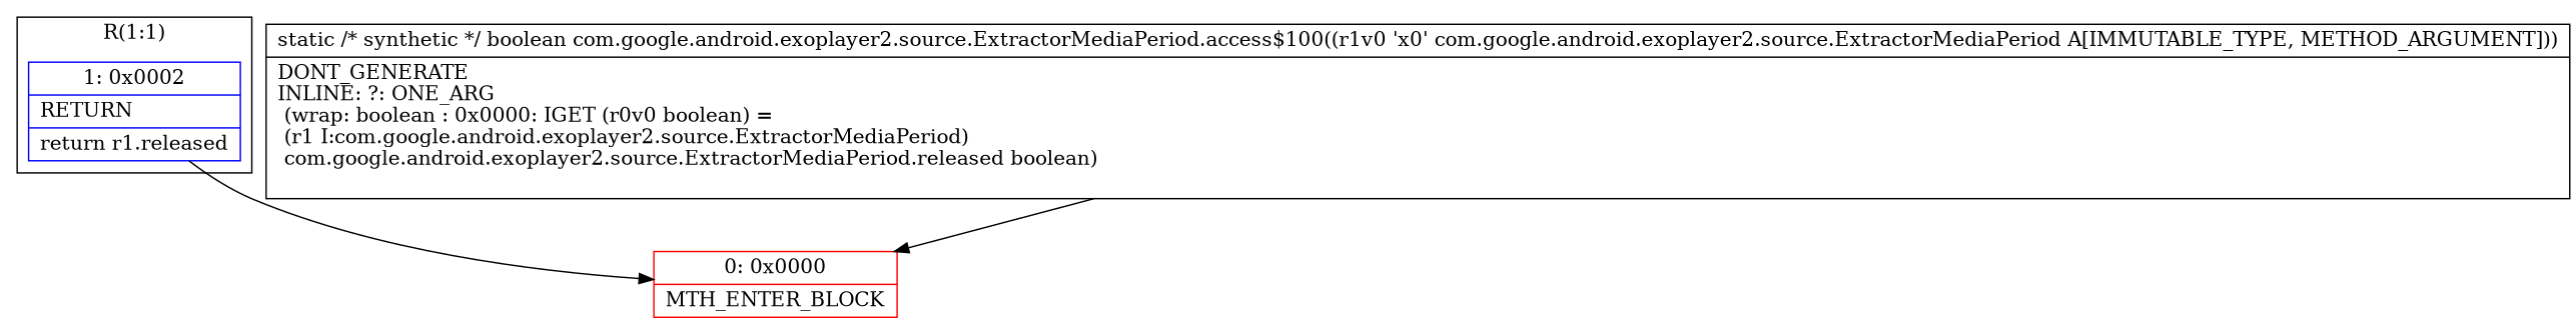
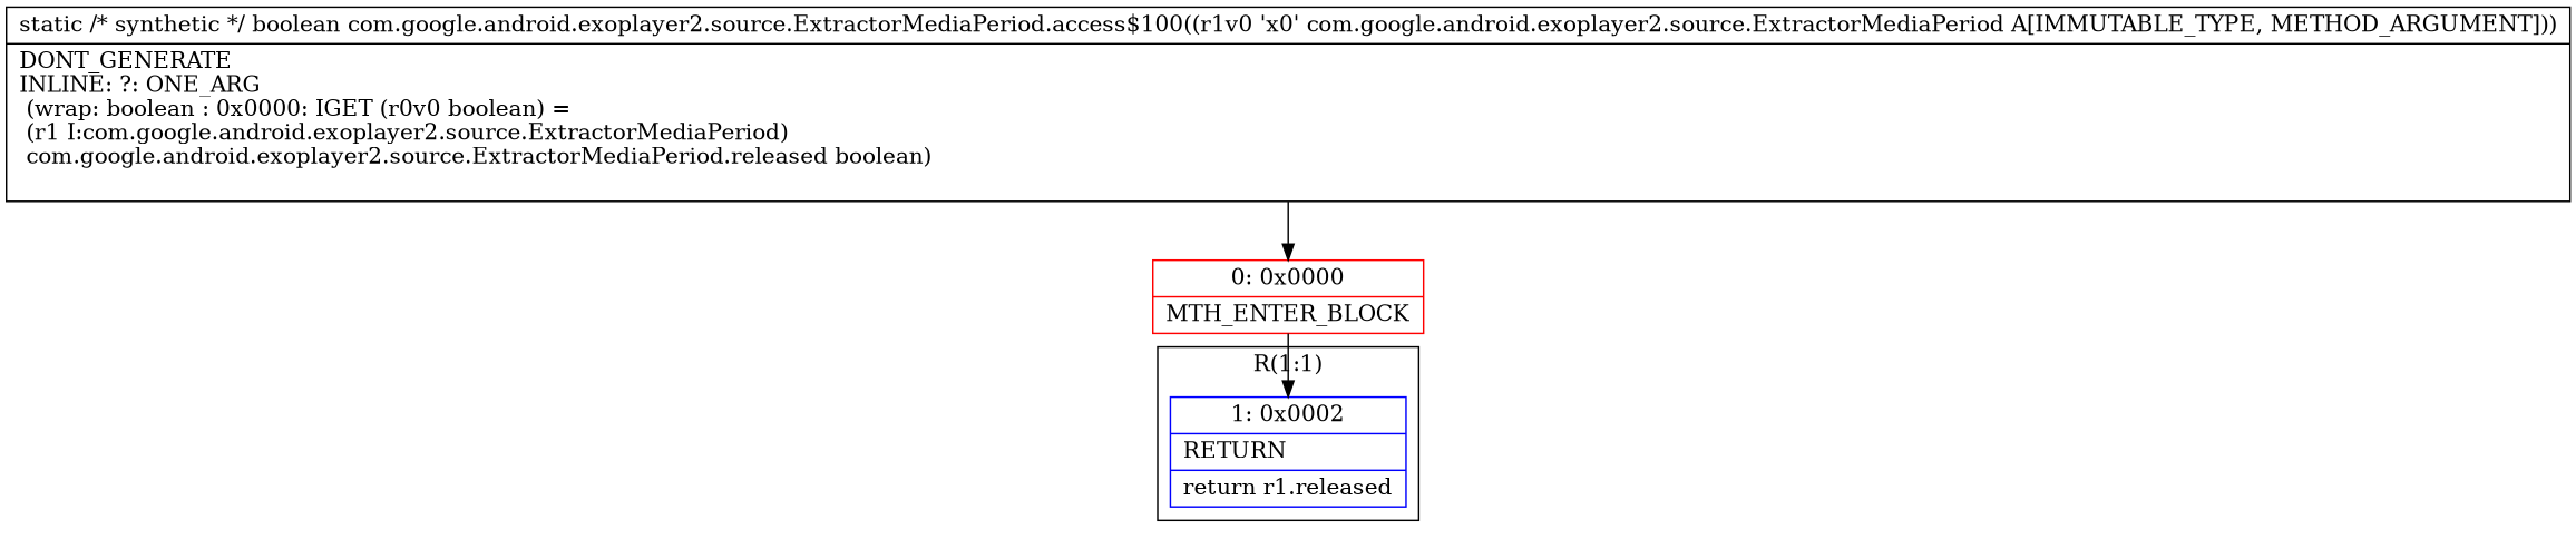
  digraph {
    node [shape=record]
    n1 [color=blue label="{1\:\ 0x0002|RETURN\l|return r1.released\l}"]
    n2 [color=red label="{0\:\ 0x0000|MTH_ENTER_BLOCK\l}"]
    n3 [label="{static \/* synthetic *\/ boolean com.google.android.exoplayer2.source.ExtractorMediaPeriod.access$100((r1v0 'x0' com.google.android.exoplayer2.source.ExtractorMediaPeriod A[IMMUTABLE_TYPE, METHOD_ARGUMENT]))  | DONT_GENERATE\lINLINE: ?: ONE_ARG  \l  (wrap: boolean : 0x0000: IGET  (r0v0 boolean) = \l  (r1 I:com.google.android.exoplayer2.source.ExtractorMediaPeriod)\l com.google.android.exoplayer2.source.ExtractorMediaPeriod.released boolean)\l\l}"]
    subgraph cluster_1 {
      label="R(1:1)"
      n1
    }
-   n1 -> n2
+   n2 -> n1
    n3 -> n2
  }
